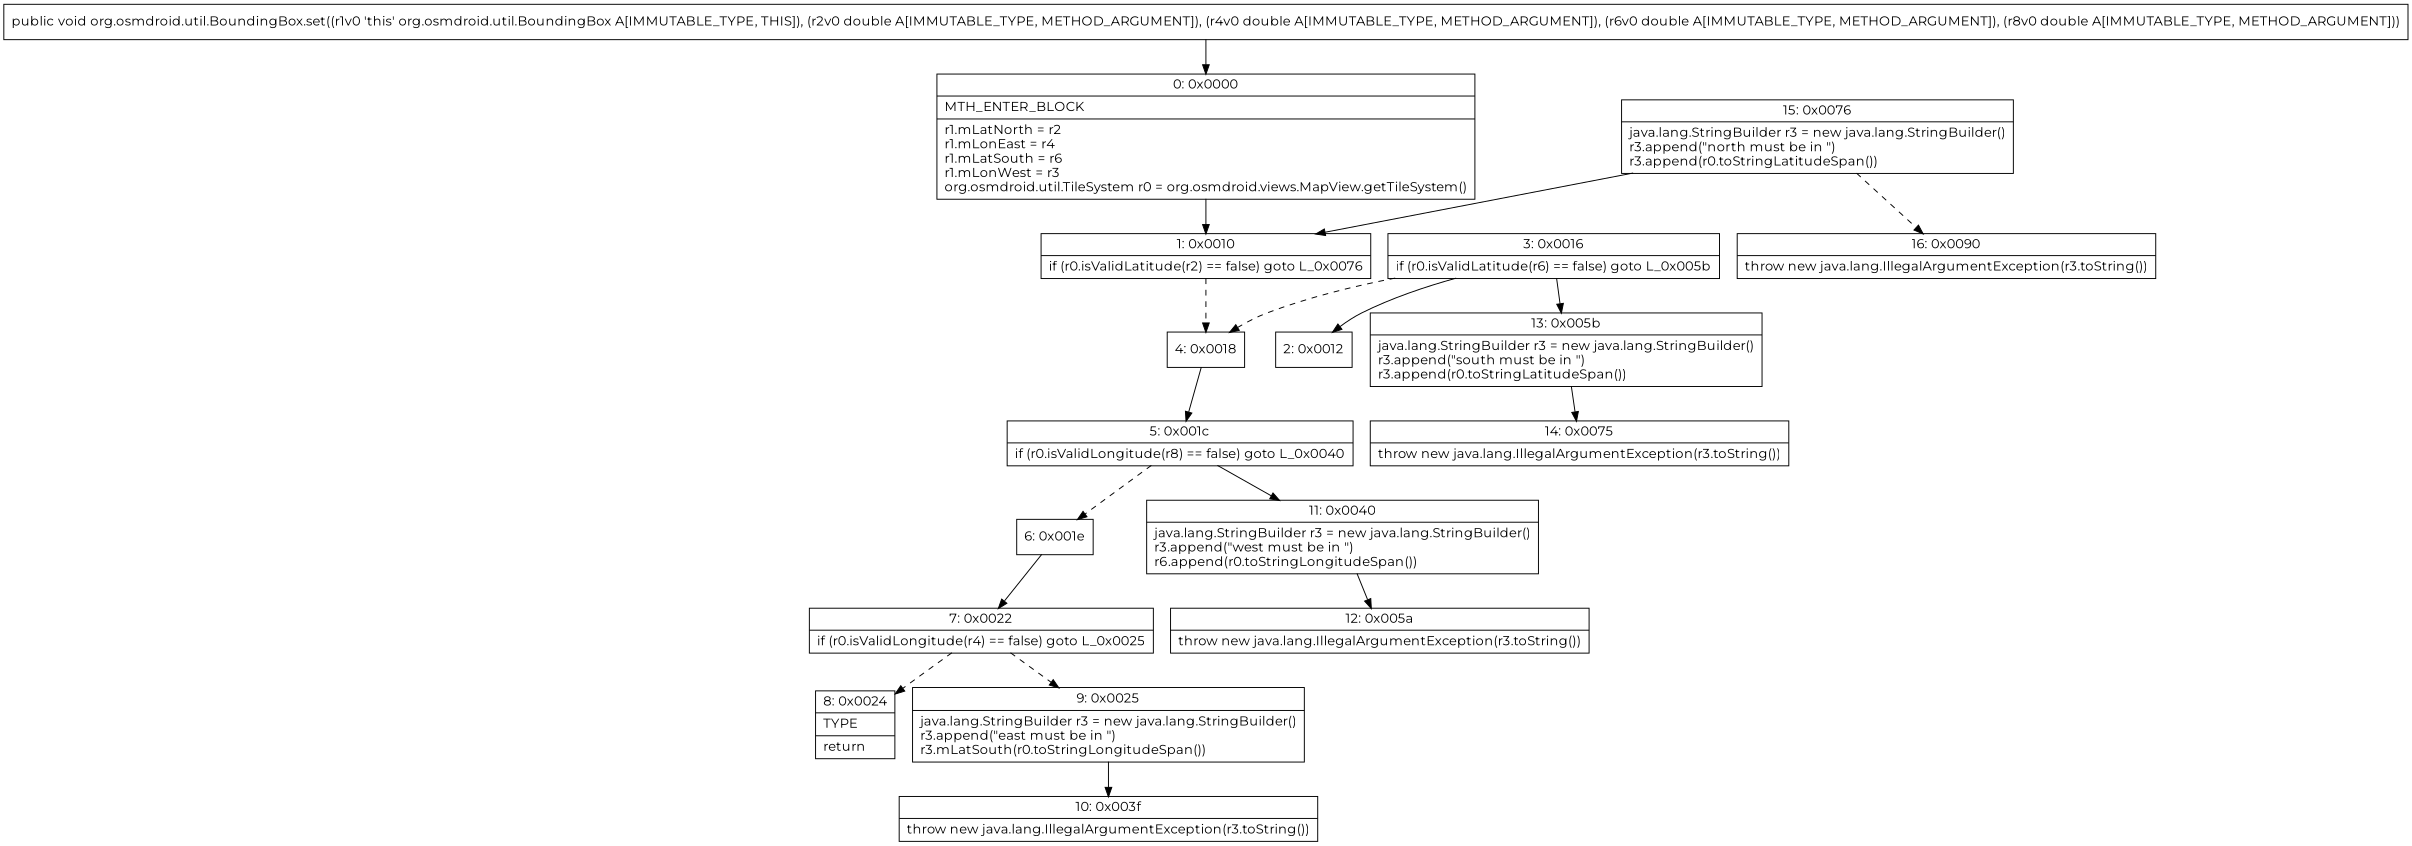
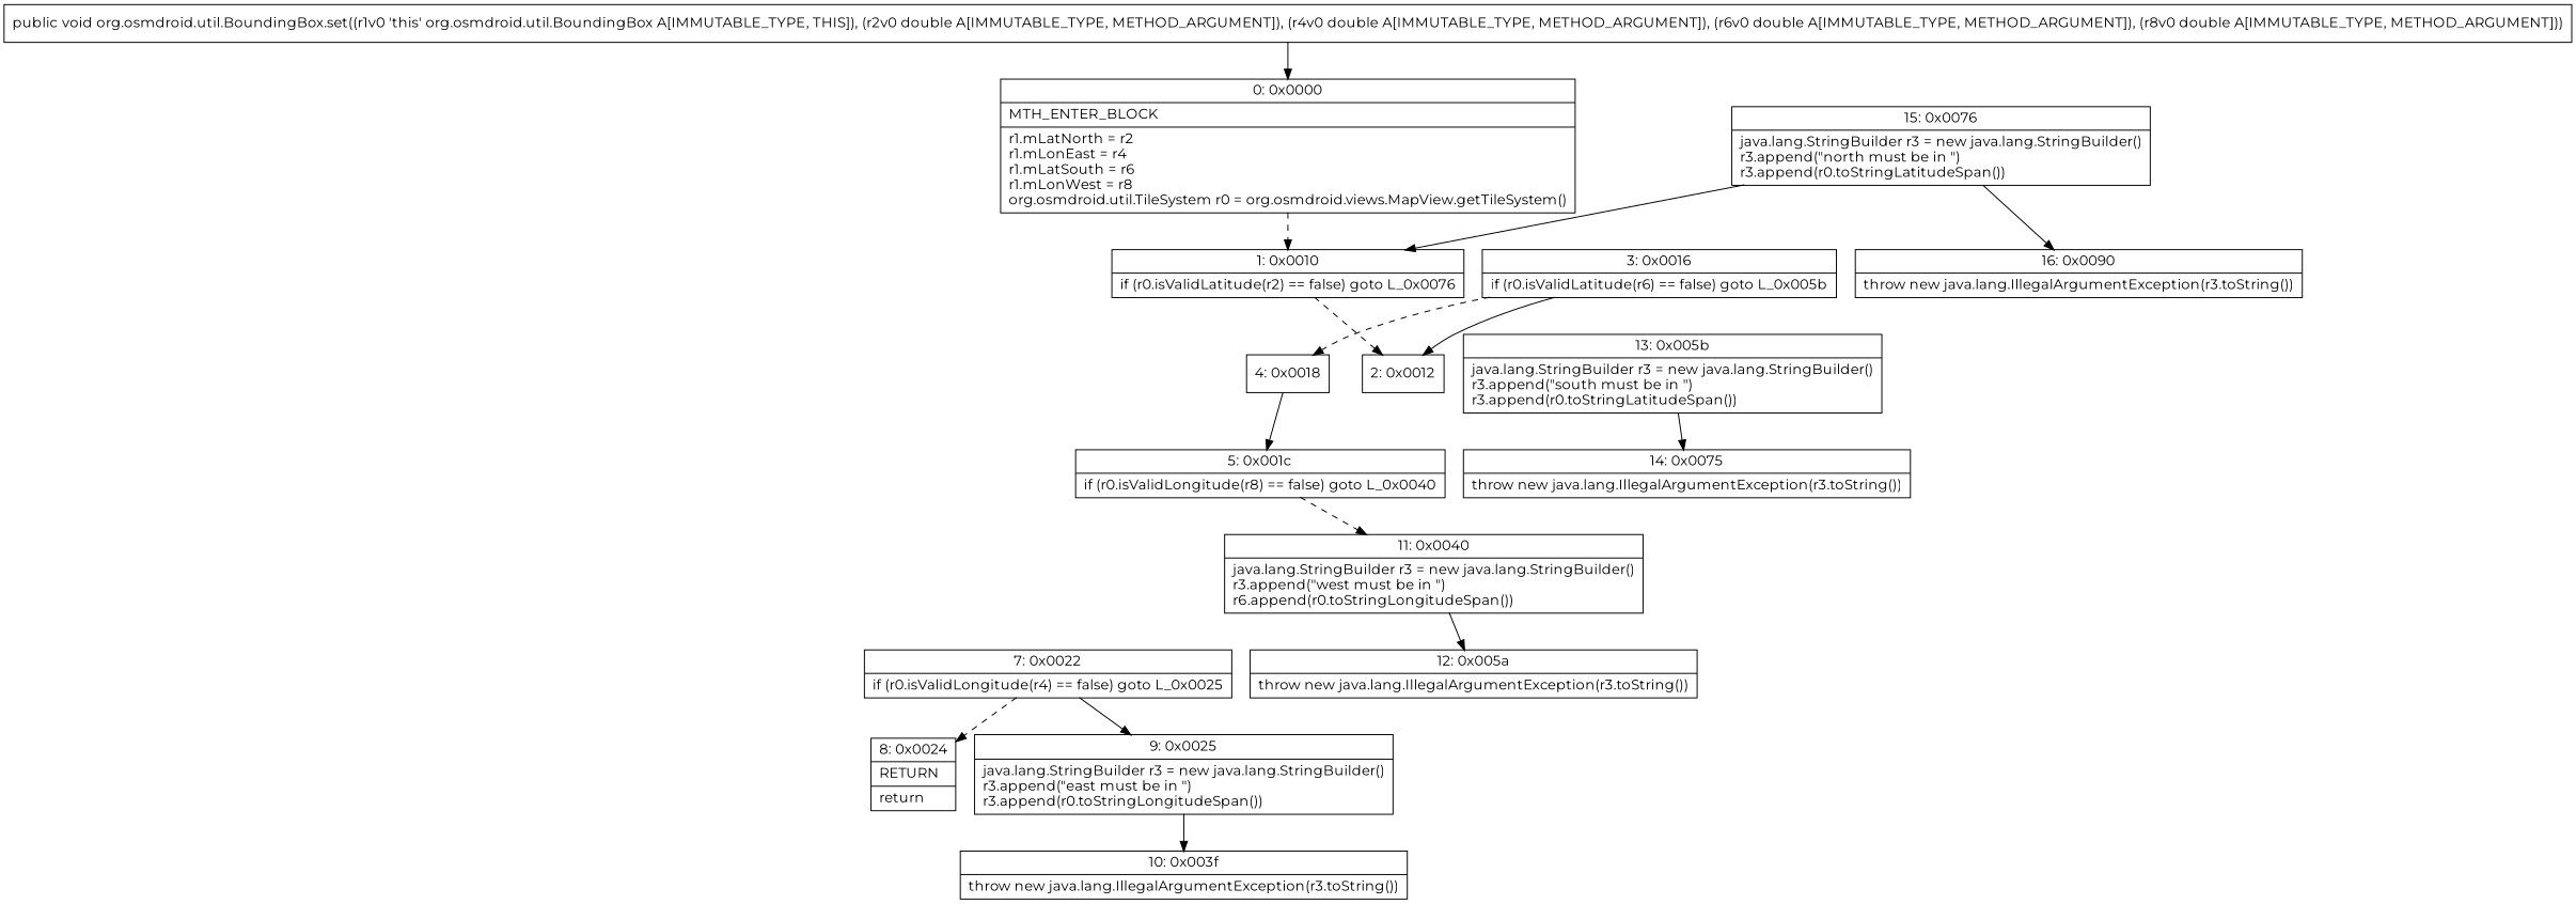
  digraph {
    fontname=Montserrat
    node [fontname=Montserrat shape=record]
    edge [fontname=Montserrat]
-   n1 [label="{0\:\ 0x0000|MTH_ENTER_BLOCK\l|r1.mLatNorth = r2\lr1.mLonEast = r4\lr1.mLatSouth = r6\lr1.mLonWest = r3\lorg.osmdroid.util.TileSystem r0 = org.osmdroid.views.MapView.getTileSystem()\l}"]
+   n1 [label="{0\:\ 0x0000|MTH_ENTER_BLOCK\l|r1.mLatNorth = r2\lr1.mLonEast = r4\lr1.mLatSouth = r6\lr1.mLonWest = r8\lorg.osmdroid.util.TileSystem r0 = org.osmdroid.views.MapView.getTileSystem()\l}"]
    n2 [label="{1\:\ 0x0010|if (r0.isValidLatitude(r2) == false) goto L_0x0076\l}"]
    n3 [label="{2\:\ 0x0012}"]
    n4 [label="{15\:\ 0x0076|java.lang.StringBuilder r3 = new java.lang.StringBuilder()\lr3.append(\"north must be in \")\lr3.append(r0.toStringLatitudeSpan())\l}"]
    n5 [label="{16\:\ 0x0090|throw new java.lang.IllegalArgumentException(r3.toString())\l}"]
    n6 [label="{3\:\ 0x0016|if (r0.isValidLatitude(r6) == false) goto L_0x005b\l}"]
    n7 [label="{4\:\ 0x0018}"]
    n8 [label="{13\:\ 0x005b|java.lang.StringBuilder r3 = new java.lang.StringBuilder()\lr3.append(\"south must be in \")\lr3.append(r0.toStringLatitudeSpan())\l}"]
    n9 [label="{5\:\ 0x001c|if (r0.isValidLongitude(r8) == false) goto L_0x0040\l}"]
    n10 [label="{14\:\ 0x0075|throw new java.lang.IllegalArgumentException(r3.toString())\l}"]
-   n11 [label="{6\:\ 0x001e}"]
    n12 [label="{11\:\ 0x0040|java.lang.StringBuilder r3 = new java.lang.StringBuilder()\lr3.append(\"west must be in \")\lr6.append(r0.toStringLongitudeSpan())\l}"]
    n13 [label="{7\:\ 0x0022|if (r0.isValidLongitude(r4) == false) goto L_0x0025\l}"]
    n14 [label="{12\:\ 0x005a|throw new java.lang.IllegalArgumentException(r3.toString())\l}"]
-   n15 [label="{8\:\ 0x0024|TYPE\l|return\l}"]
-   n16 [label="{9\:\ 0x0025|java.lang.StringBuilder r3 = new java.lang.StringBuilder()\lr3.append(\"east must be in \")\lr3.mLatSouth(r0.toStringLongitudeSpan())\l}"]
+   n15 [label="{8\:\ 0x0024|RETURN\l|return\l}"]
+   n16 [label="{9\:\ 0x0025|java.lang.StringBuilder r3 = new java.lang.StringBuilder()\lr3.append(\"east must be in \")\lr3.append(r0.toStringLongitudeSpan())\l}"]
    n17 [label="{10\:\ 0x003f|throw new java.lang.IllegalArgumentException(r3.toString())\l}"]
    n18 [label="{public void org.osmdroid.util.BoundingBox.set((r1v0 'this' org.osmdroid.util.BoundingBox A[IMMUTABLE_TYPE, THIS]), (r2v0 double A[IMMUTABLE_TYPE, METHOD_ARGUMENT]), (r4v0 double A[IMMUTABLE_TYPE, METHOD_ARGUMENT]), (r6v0 double A[IMMUTABLE_TYPE, METHOD_ARGUMENT]), (r8v0 double A[IMMUTABLE_TYPE, METHOD_ARGUMENT])) }"]
-   n1 -> n2
-   n2 -> n7 [style=dashed]
+   n1 -> n2 [style=dashed]
+   n2 -> n3 [style=dashed]
    n4 -> n2
-   n4 -> n5 [style=dashed]
+   n4 -> n5
    n6 -> n3
    n6 -> n7 [style=dashed]
-   n6 -> n8
    n7 -> n9
    n8 -> n10
-   n9 -> n11 [style=dashed]
-   n9 -> n12
-   n11 -> n13
+   n9 -> n12 [style=dashed]
    n12 -> n14
    n13 -> n15 [style=dashed]
-   n13 -> n16 [style=dashed]
+   n13 -> n16
    n16 -> n17
    n18 -> n1
  }
